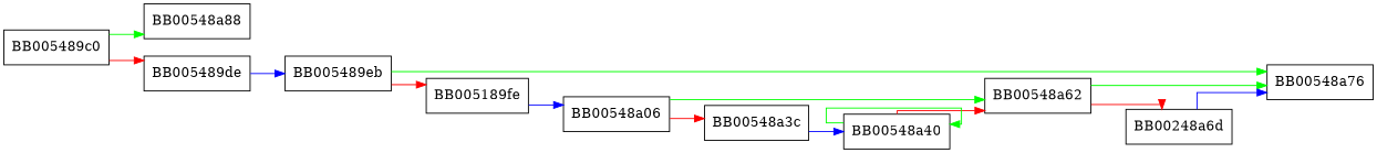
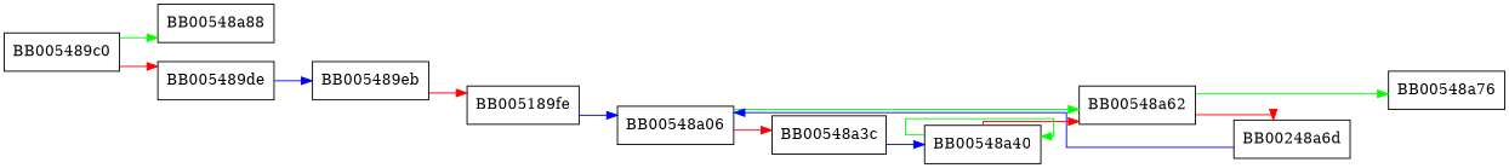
  digraph {
    rankdir=LR
    splines=ortho
    node [shape=box]
    edge [color=green]
    BB005489c0
    BB00548a88
    BB005489de
    BB005489eb
    BB00548a06
    BB00548a62
    BB00548a3c
    BB00548a76
    n9 [label=BB005189fe]
    n10 [label=BB00248a6d]
    BB00548a40
    BB005489c0 -> BB00548a88
    BB005489c0 -> BB005489de [color=red]
    BB005489de -> BB005489eb [color=blue]
-   BB005489eb -> BB00548a76
    BB005489eb -> n9 [color=red]
    BB00548a06 -> BB00548a62
    BB00548a06 -> BB00548a3c [color=red]
    BB00548a62 -> BB00548a76
    BB00548a62 -> n10 [color=red]
    BB00548a3c -> BB00548a40 [color=blue]
    n9 -> BB00548a06 [color=blue]
-   n10 -> BB00548a76 [color=blue]
+   n10 -> BB00548a06 [color=blue]
    BB00548a40 -> BB00548a62 [color=red]
    BB00548a40 -> BB00548a40
  }
